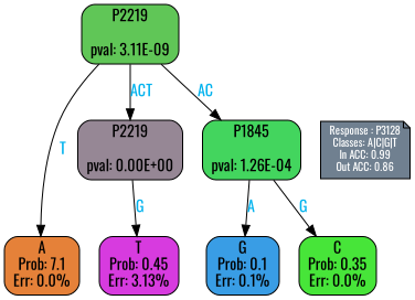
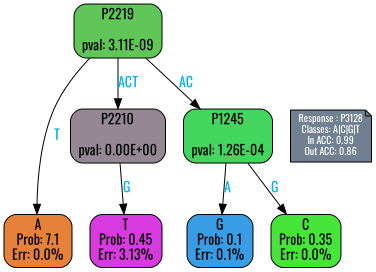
  digraph {
    fontname=Oswald
    ranksep=equally
    splines=polylines
    node [color=black fontname=Oswald shape=box style="filled, rounded"]
    edge [fontcolor=deepskyblue2 fontname=Oswald]
    n1 [fillcolor="#399de5" label="G\nProb: 0.1\nErr: 0.1%"]
    n2 [fillcolor="#47e539" label="C\nProb: 0.35\nErr: 0.0%"]
    n3 [fillcolor="#e58139" label="A\nProb: 7.1\nErr: 0.0%"]
    n4 [fillcolor="#d73bdf" label="T\nProb: 0.45\nErr: 3.13%"]
    n5 [align=left fillcolor=slategray fontcolor=white fontsize=10 label="Response : P3128\nClasses: A|C|G|T\nIn ACC: 0.99\nOut ACC: 0.86\n" shape=note style=filled]
-   n6 [fillcolor="#968795" label="P2219\n\npval: 0.00E+00"]
+   n6 [fillcolor="#968795" label="P2210\n\npval: 0.00E+00"]
    n7 [fillcolor="#60c657" label="P2219\n\npval: 3.11E-09"]
-   n8 [fillcolor="#43d55e" label="P1845\n\npval: 1.26E-04"]
+   n8 [fillcolor="#43d55e" label="P1245\n\npval: 1.26E-04"]
    subgraph sub_1 {
      rank=same
      n1
      n2
      n3
      n4
    }
    subgraph sub_2 {
      rank=same
      n5
      n6
    }
    n6 -> n4 [label=G]
    n7 -> n3 [label=T]
    n7 -> n6 [label=ACT]
    n7 -> n8 [label=AC]
    n8 -> n1 [label=A]
    n8 -> n2 [label=G]
  }
